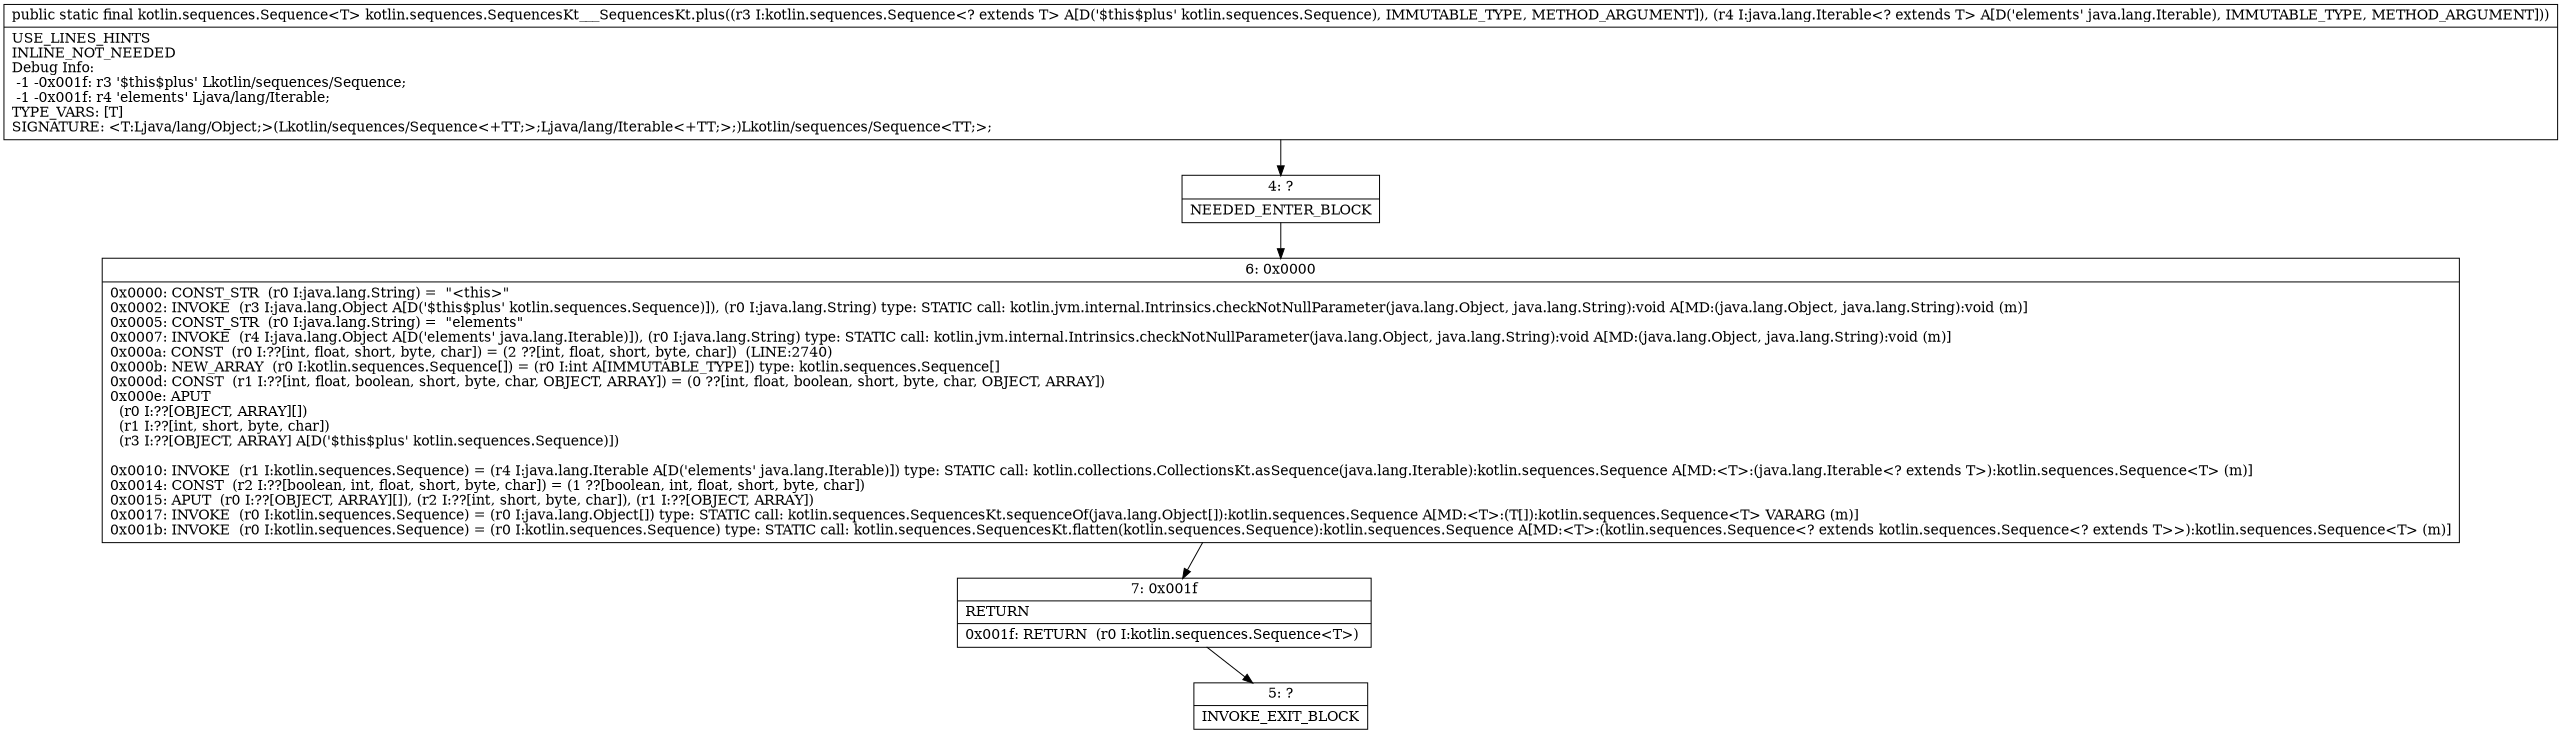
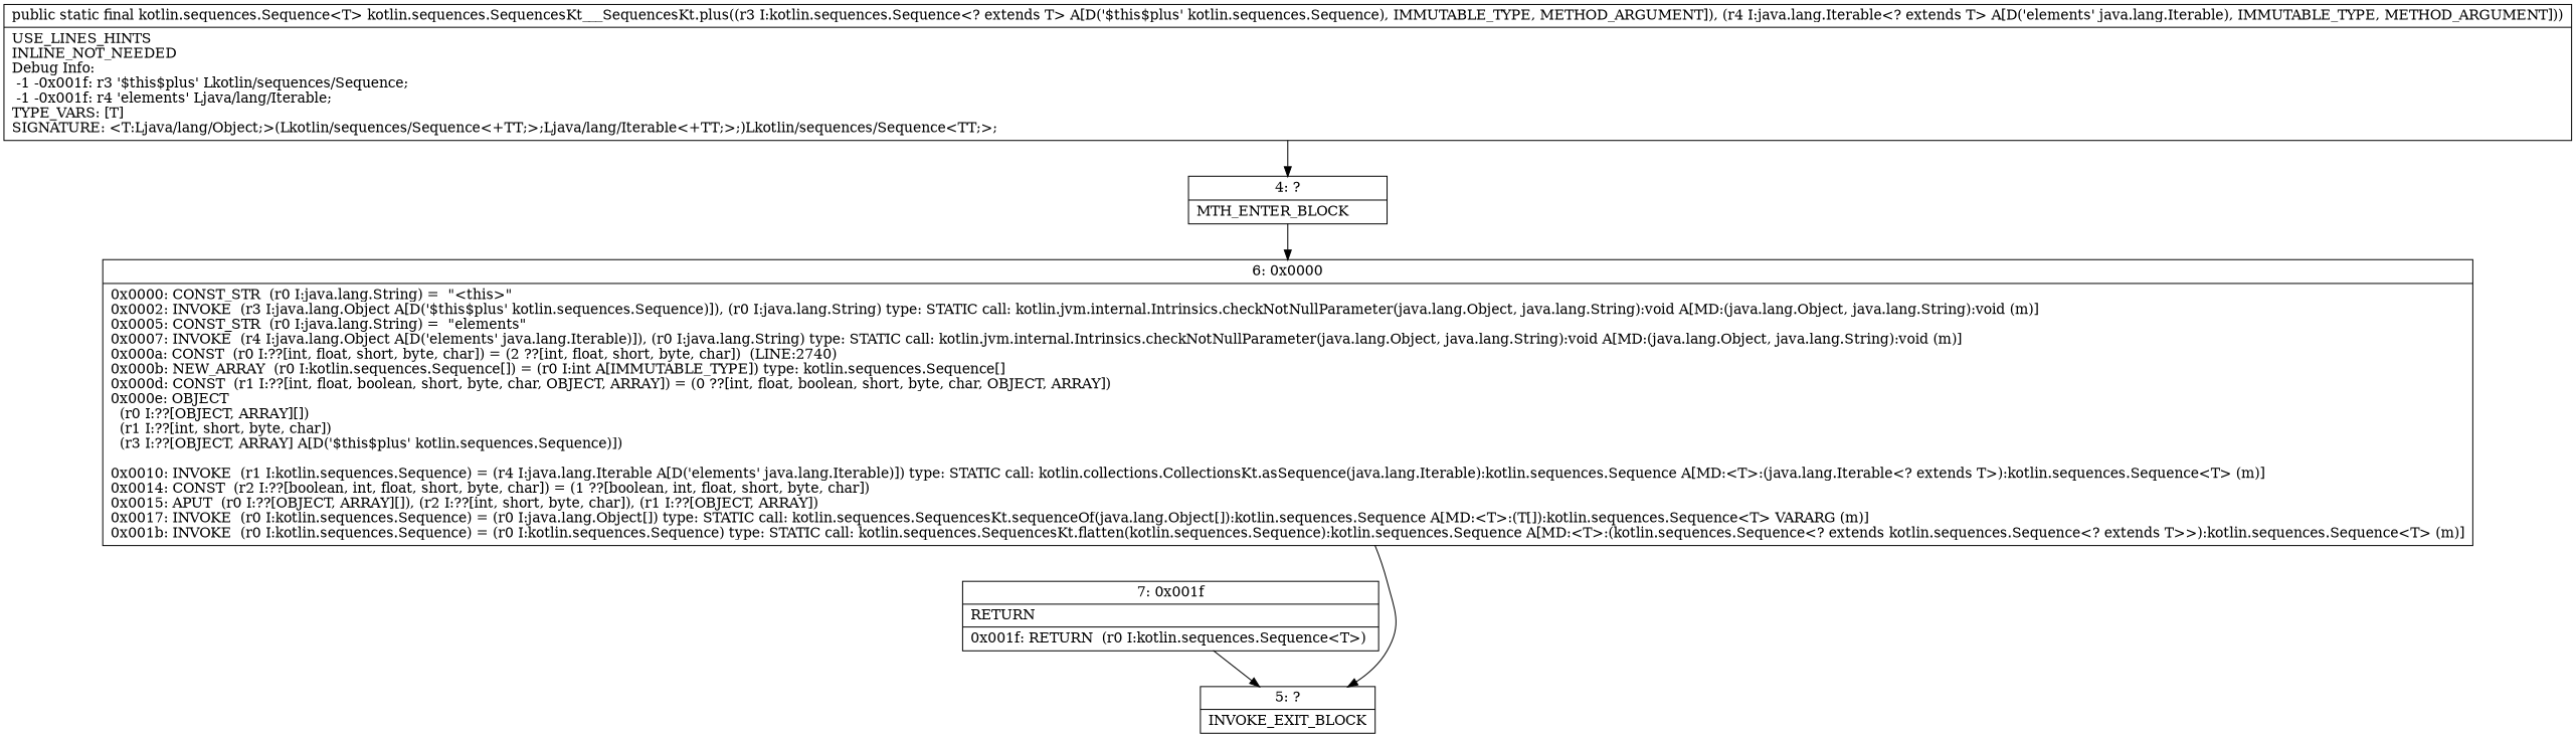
  digraph {
    node [shape=record]
-   n1 [label="{4\:\ ?|NEEDED_ENTER_BLOCK\l}"]
-   n2 [label="{6\:\ 0x0000|0x0000: CONST_STR  (r0 I:java.lang.String) =  \"\<this\>\" \l0x0002: INVOKE  (r3 I:java.lang.Object A[D('$this$plus' kotlin.sequences.Sequence)]), (r0 I:java.lang.String) type: STATIC call: kotlin.jvm.internal.Intrinsics.checkNotNullParameter(java.lang.Object, java.lang.String):void A[MD:(java.lang.Object, java.lang.String):void (m)]\l0x0005: CONST_STR  (r0 I:java.lang.String) =  \"elements\" \l0x0007: INVOKE  (r4 I:java.lang.Object A[D('elements' java.lang.Iterable)]), (r0 I:java.lang.String) type: STATIC call: kotlin.jvm.internal.Intrinsics.checkNotNullParameter(java.lang.Object, java.lang.String):void A[MD:(java.lang.Object, java.lang.String):void (m)]\l0x000a: CONST  (r0 I:??[int, float, short, byte, char]) = (2 ??[int, float, short, byte, char])  (LINE:2740)\l0x000b: NEW_ARRAY  (r0 I:kotlin.sequences.Sequence[]) = (r0 I:int A[IMMUTABLE_TYPE]) type: kotlin.sequences.Sequence[] \l0x000d: CONST  (r1 I:??[int, float, boolean, short, byte, char, OBJECT, ARRAY]) = (0 ??[int, float, boolean, short, byte, char, OBJECT, ARRAY]) \l0x000e: APUT  \l  (r0 I:??[OBJECT, ARRAY][])\l  (r1 I:??[int, short, byte, char])\l  (r3 I:??[OBJECT, ARRAY] A[D('$this$plus' kotlin.sequences.Sequence)])\l \l0x0010: INVOKE  (r1 I:kotlin.sequences.Sequence) = (r4 I:java.lang.Iterable A[D('elements' java.lang.Iterable)]) type: STATIC call: kotlin.collections.CollectionsKt.asSequence(java.lang.Iterable):kotlin.sequences.Sequence A[MD:\<T\>:(java.lang.Iterable\<? extends T\>):kotlin.sequences.Sequence\<T\> (m)]\l0x0014: CONST  (r2 I:??[boolean, int, float, short, byte, char]) = (1 ??[boolean, int, float, short, byte, char]) \l0x0015: APUT  (r0 I:??[OBJECT, ARRAY][]), (r2 I:??[int, short, byte, char]), (r1 I:??[OBJECT, ARRAY]) \l0x0017: INVOKE  (r0 I:kotlin.sequences.Sequence) = (r0 I:java.lang.Object[]) type: STATIC call: kotlin.sequences.SequencesKt.sequenceOf(java.lang.Object[]):kotlin.sequences.Sequence A[MD:\<T\>:(T[]):kotlin.sequences.Sequence\<T\> VARARG (m)]\l0x001b: INVOKE  (r0 I:kotlin.sequences.Sequence) = (r0 I:kotlin.sequences.Sequence) type: STATIC call: kotlin.sequences.SequencesKt.flatten(kotlin.sequences.Sequence):kotlin.sequences.Sequence A[MD:\<T\>:(kotlin.sequences.Sequence\<? extends kotlin.sequences.Sequence\<? extends T\>\>):kotlin.sequences.Sequence\<T\> (m)]\l}"]
+   n1 [label="{4\:\ ?|MTH_ENTER_BLOCK\l}"]
+   n2 [label="{6\:\ 0x0000|0x0000: CONST_STR  (r0 I:java.lang.String) =  \"\<this\>\" \l0x0002: INVOKE  (r3 I:java.lang.Object A[D('$this$plus' kotlin.sequences.Sequence)]), (r0 I:java.lang.String) type: STATIC call: kotlin.jvm.internal.Intrinsics.checkNotNullParameter(java.lang.Object, java.lang.String):void A[MD:(java.lang.Object, java.lang.String):void (m)]\l0x0005: CONST_STR  (r0 I:java.lang.String) =  \"elements\" \l0x0007: INVOKE  (r4 I:java.lang.Object A[D('elements' java.lang.Iterable)]), (r0 I:java.lang.String) type: STATIC call: kotlin.jvm.internal.Intrinsics.checkNotNullParameter(java.lang.Object, java.lang.String):void A[MD:(java.lang.Object, java.lang.String):void (m)]\l0x000a: CONST  (r0 I:??[int, float, short, byte, char]) = (2 ??[int, float, short, byte, char])  (LINE:2740)\l0x000b: NEW_ARRAY  (r0 I:kotlin.sequences.Sequence[]) = (r0 I:int A[IMMUTABLE_TYPE]) type: kotlin.sequences.Sequence[] \l0x000d: CONST  (r1 I:??[int, float, boolean, short, byte, char, OBJECT, ARRAY]) = (0 ??[int, float, boolean, short, byte, char, OBJECT, ARRAY]) \l0x000e: OBJECT  \l  (r0 I:??[OBJECT, ARRAY][])\l  (r1 I:??[int, short, byte, char])\l  (r3 I:??[OBJECT, ARRAY] A[D('$this$plus' kotlin.sequences.Sequence)])\l \l0x0010: INVOKE  (r1 I:kotlin.sequences.Sequence) = (r4 I:java.lang.Iterable A[D('elements' java.lang.Iterable)]) type: STATIC call: kotlin.collections.CollectionsKt.asSequence(java.lang.Iterable):kotlin.sequences.Sequence A[MD:\<T\>:(java.lang.Iterable\<? extends T\>):kotlin.sequences.Sequence\<T\> (m)]\l0x0014: CONST  (r2 I:??[boolean, int, float, short, byte, char]) = (1 ??[boolean, int, float, short, byte, char]) \l0x0015: APUT  (r0 I:??[OBJECT, ARRAY][]), (r2 I:??[int, short, byte, char]), (r1 I:??[OBJECT, ARRAY]) \l0x0017: INVOKE  (r0 I:kotlin.sequences.Sequence) = (r0 I:java.lang.Object[]) type: STATIC call: kotlin.sequences.SequencesKt.sequenceOf(java.lang.Object[]):kotlin.sequences.Sequence A[MD:\<T\>:(T[]):kotlin.sequences.Sequence\<T\> VARARG (m)]\l0x001b: INVOKE  (r0 I:kotlin.sequences.Sequence) = (r0 I:kotlin.sequences.Sequence) type: STATIC call: kotlin.sequences.SequencesKt.flatten(kotlin.sequences.Sequence):kotlin.sequences.Sequence A[MD:\<T\>:(kotlin.sequences.Sequence\<? extends kotlin.sequences.Sequence\<? extends T\>\>):kotlin.sequences.Sequence\<T\> (m)]\l}"]
    n3 [label="{7\:\ 0x001f|RETURN\l|0x001f: RETURN  (r0 I:kotlin.sequences.Sequence\<T\>) \l}"]
    n4 [label="{5\:\ ?|INVOKE_EXIT_BLOCK\l}"]
    n5 [label="{public static final kotlin.sequences.Sequence\<T\> kotlin.sequences.SequencesKt___SequencesKt.plus((r3 I:kotlin.sequences.Sequence\<? extends T\> A[D('$this$plus' kotlin.sequences.Sequence), IMMUTABLE_TYPE, METHOD_ARGUMENT]), (r4 I:java.lang.Iterable\<? extends T\> A[D('elements' java.lang.Iterable), IMMUTABLE_TYPE, METHOD_ARGUMENT]))  | USE_LINES_HINTS\lINLINE_NOT_NEEDED\lDebug Info:\l  \-1 \-0x001f: r3 '$this$plus' Lkotlin\/sequences\/Sequence;\l  \-1 \-0x001f: r4 'elements' Ljava\/lang\/Iterable;\lTYPE_VARS: [T]\lSIGNATURE: \<T:Ljava\/lang\/Object;\>(Lkotlin\/sequences\/Sequence\<+TT;\>;Ljava\/lang\/Iterable\<+TT;\>;)Lkotlin\/sequences\/Sequence\<TT;\>;\l}"]
    n1 -> n2
-   n2 -> n3
+   n2 -> n4
    n3 -> n4
    n5 -> n1
  }
